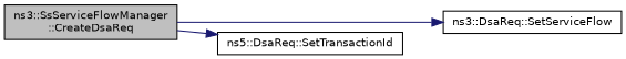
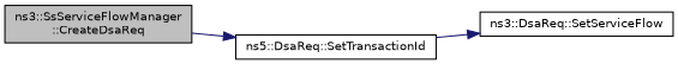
  digraph {
    rankdir=LR
    node [color=black fillcolor=white fontname=Helvetica fontsize=10 shape=record style=filled]
    edge [color=midnightblue fontname=Helvetica fontsize=10 labelfontname=Helvetica labelfontsize=10 style=solid]
    n1 [fillcolor=grey75 fontcolor=black height=0.2 label="ns3::SsServiceFlowManager\l::CreateDsaReq" width=0.4]
    n2 [height=0.2 label="ns3::DsaReq::SetServiceFlow" width=0.4]
    n3 [height=0.2 label="ns5::DsaReq::SetTransactionId" width=0.4]
-   n1 -> n2
+   n3 -> n2
    n1 -> n3
  }
